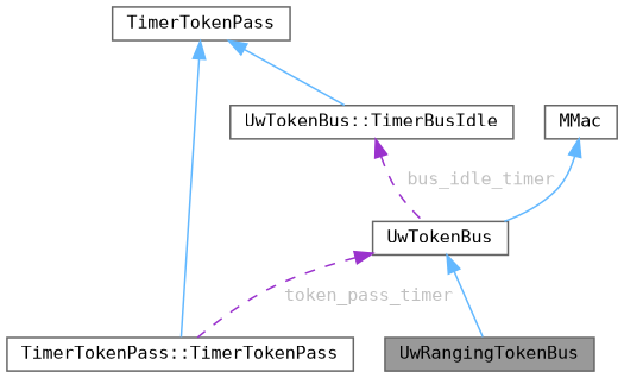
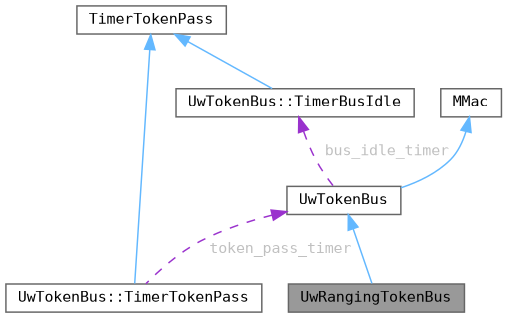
  digraph {
    fontname="DejaVu Sans Mono"
    node [color=gray40 fillcolor=white fontname="DejaVu Sans Mono" fontsize=10 shape=box style=filled]
    edge [color=steelblue1 dir=back fontname="DejaVu Sans Mono" fontsize=10 labelfontname=Helvetica labelfontsize=10 style=solid]
    n1 [fillcolor=grey60 fontcolor=black height=0.2 label=UwRangingTokenBus width=0.4]
    n2 [height=0.2 label=UwTokenBus width=0.4]
-   n3 [height=0.2 label="TimerTokenPass::TimerTokenPass" width=0.4]
+   n3 [height=0.2 label="UwTokenBus::TimerTokenPass" width=0.4]
    n4 [height=0.2 label=MMac width=0.4]
    n5 [height=0.2 label=TimerTokenPass width=0.4]
    n6 [height=0.2 label="UwTokenBus::TimerBusIdle" width=0.4]
    n2 -> n1
    n2 -> n3 [color=darkorchid3 fontcolor=grey label=" token_pass_timer" style=dashed]
    n4 -> n2
    n5 -> n3
    n5 -> n6
    n6 -> n2 [color=darkorchid3 fontcolor=grey label=" bus_idle_timer" style=dashed]
  }
